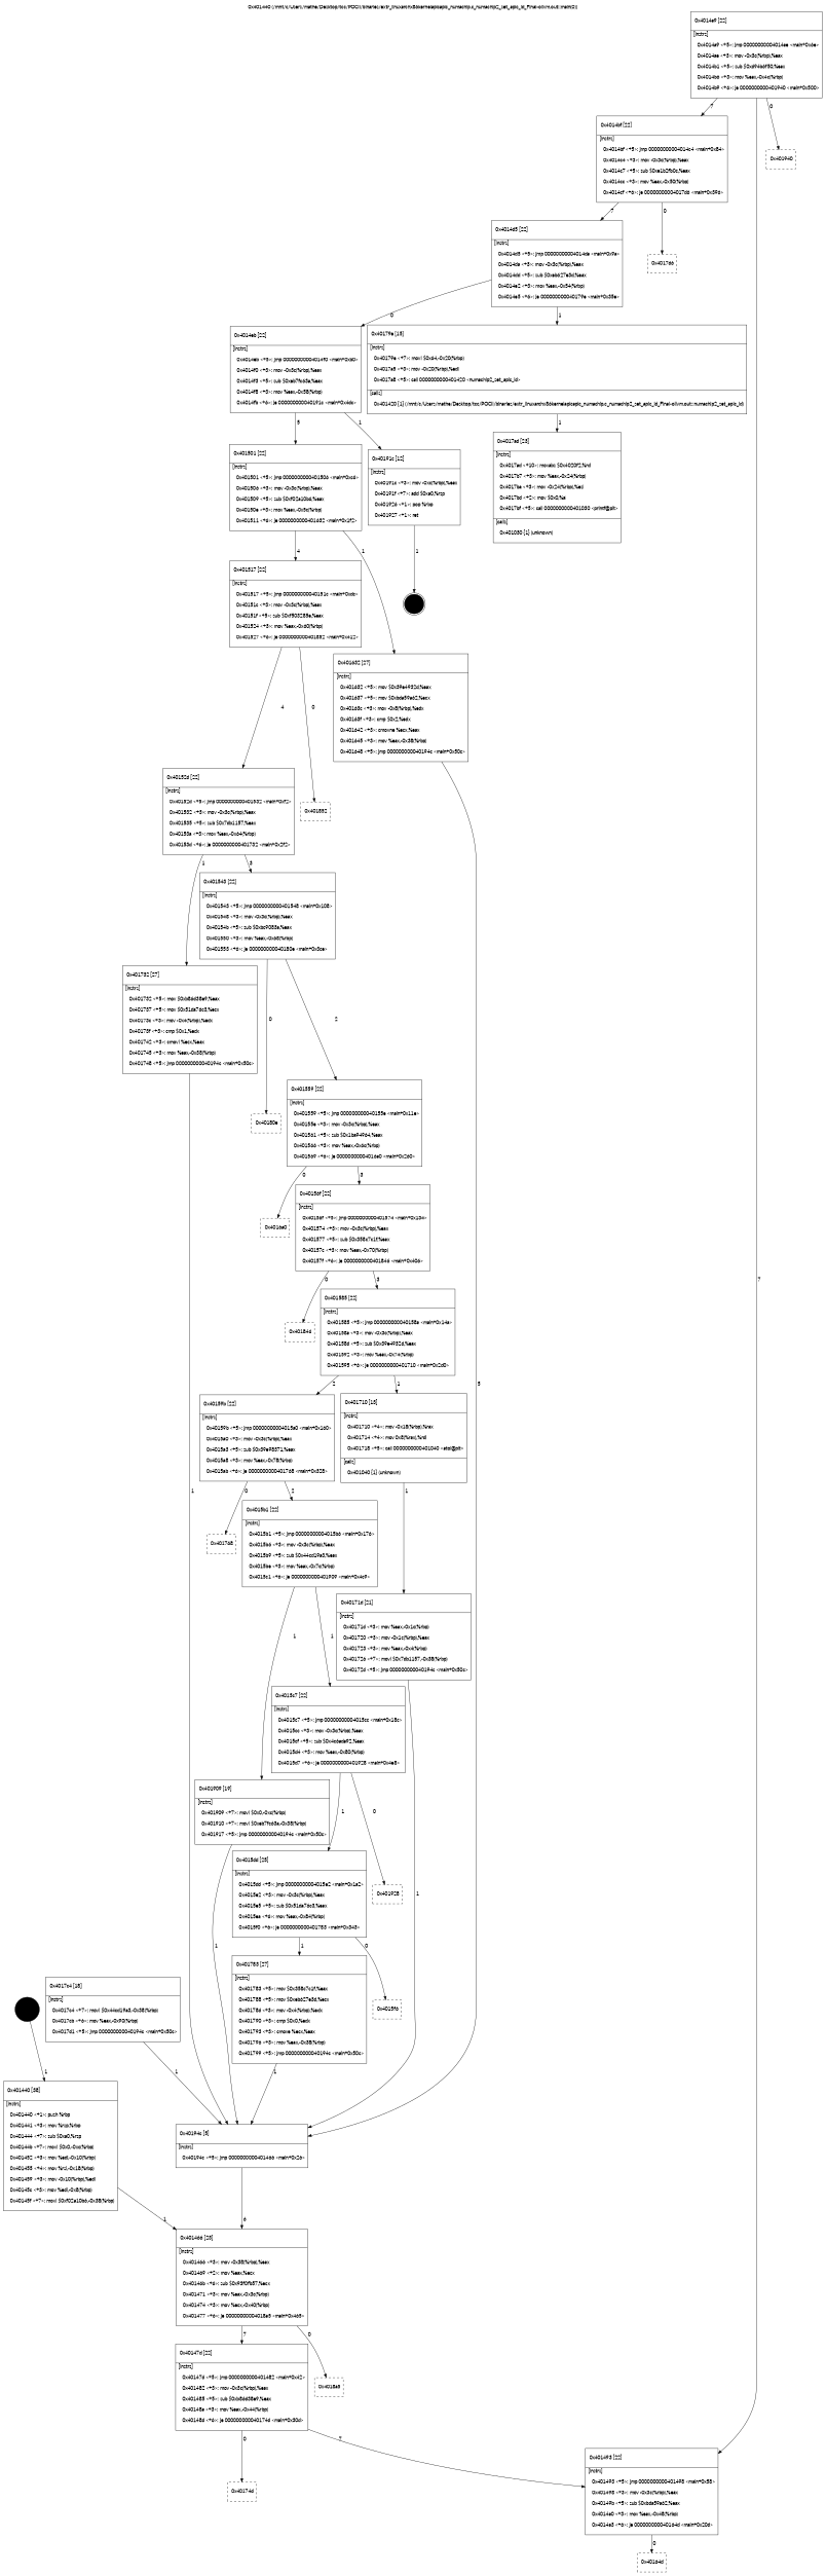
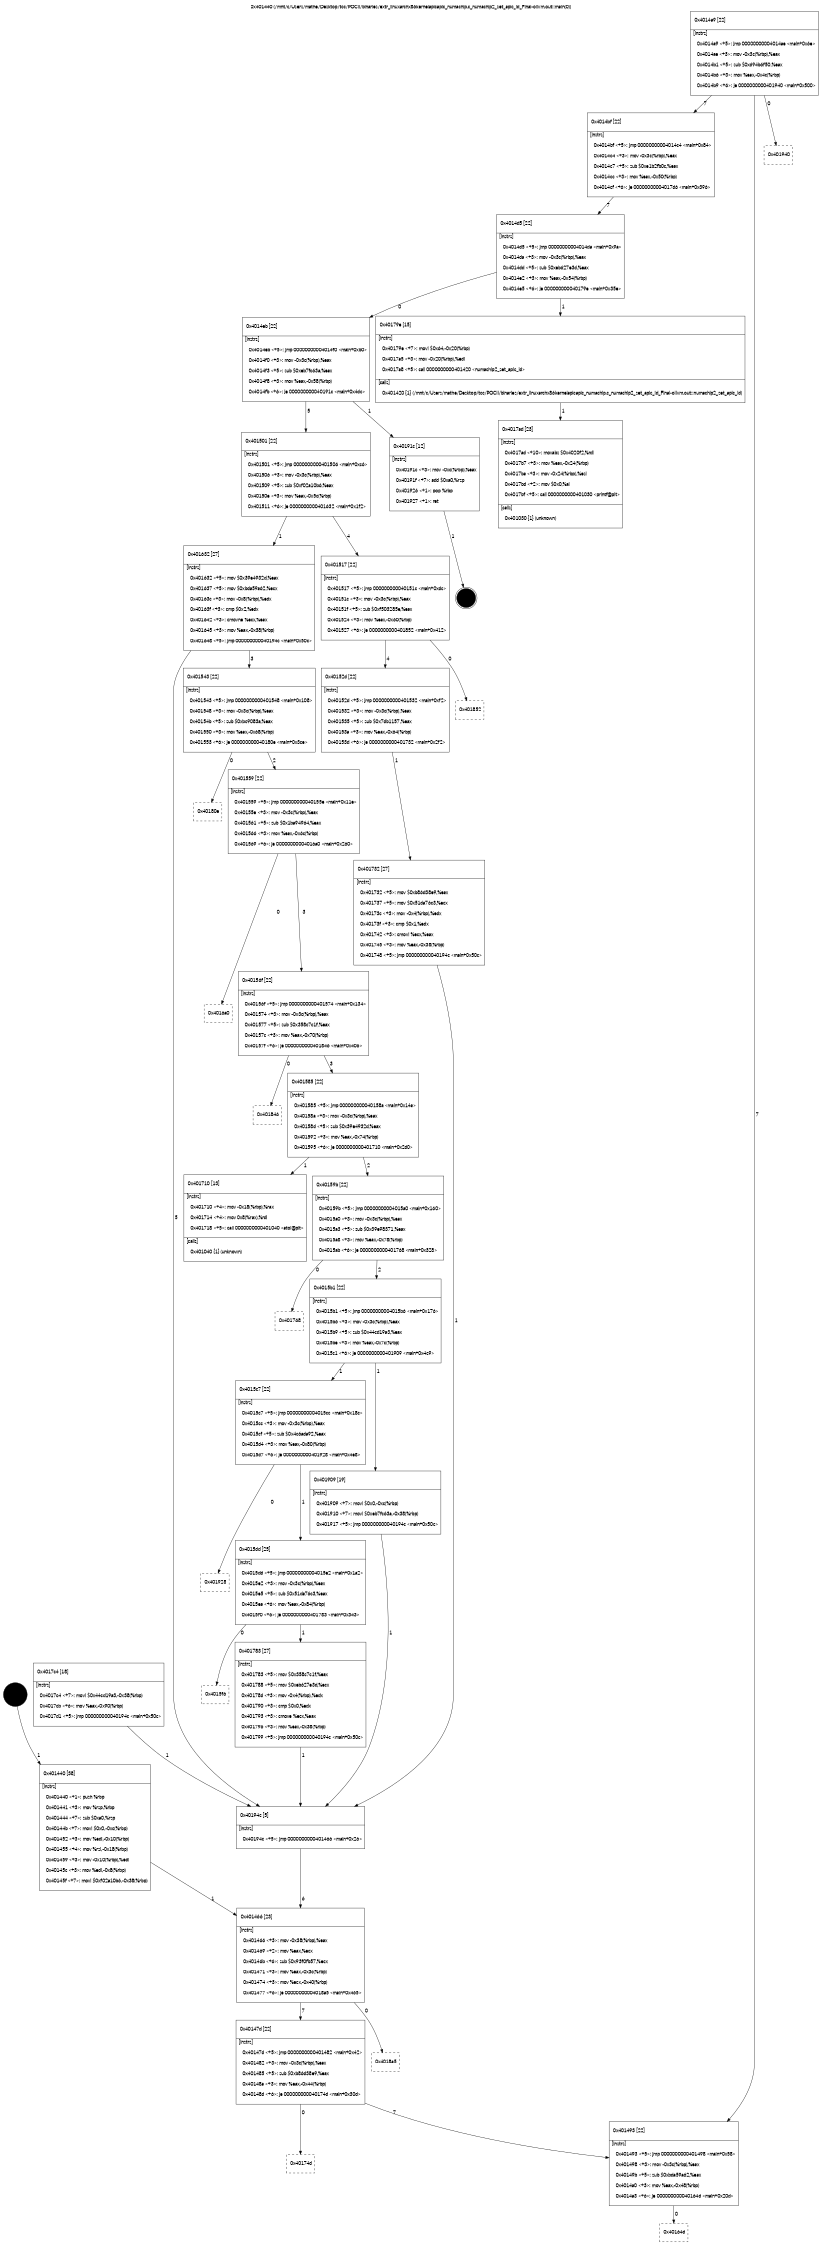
  digraph {
    fontname=Lato
    label="0x401440 (/mnt/c/Users/mathe/Desktop/tcc/POCII/binaries/extr_linuxarchx86kernelapicapic_numachip.c_numachip2_set_apic_id_Final-ollvm.out::main(0))"
    labelloc=t
    node [fontname=Lato shape=record]
    edge [fontname=Lato]
    Entry [fillcolor=black height=0.3 shape=circle style=filled width=0.3]
    n2 [label="{\n     0x401440 [38]\l\n     | [instrs]\l\n     &nbsp;&nbsp;0x401440 \<+1\>: push %rbp\l\n     &nbsp;&nbsp;0x401441 \<+3\>: mov %rsp,%rbp\l\n     &nbsp;&nbsp;0x401444 \<+7\>: sub $0xa0,%rsp\l\n     &nbsp;&nbsp;0x40144b \<+7\>: movl $0x0,-0xc(%rbp)\l\n     &nbsp;&nbsp;0x401452 \<+3\>: mov %edi,-0x10(%rbp)\l\n     &nbsp;&nbsp;0x401455 \<+4\>: mov %rsi,-0x18(%rbp)\l\n     &nbsp;&nbsp;0x401459 \<+3\>: mov -0x10(%rbp),%edi\l\n     &nbsp;&nbsp;0x40145c \<+3\>: mov %edi,-0x8(%rbp)\l\n     &nbsp;&nbsp;0x40145f \<+7\>: movl $0xf02a10b6,-0x38(%rbp)\l\n  }"]
    n3 [label="{\n     0x401466 [23]\l\n     | [instrs]\l\n     &nbsp;&nbsp;0x401466 \<+3\>: mov -0x38(%rbp),%eax\l\n     &nbsp;&nbsp;0x401469 \<+2\>: mov %eax,%ecx\l\n     &nbsp;&nbsp;0x40146b \<+6\>: sub $0x93f0fb57,%ecx\l\n     &nbsp;&nbsp;0x401471 \<+3\>: mov %eax,-0x3c(%rbp)\l\n     &nbsp;&nbsp;0x401474 \<+3\>: mov %ecx,-0x40(%rbp)\l\n     &nbsp;&nbsp;0x401477 \<+6\>: je 00000000004018a5 \<main+0x465\>\l\n  }"]
    n4 [label="{\n     0x4018a5\l\n  }" style=dashed]
    n5 [label="{\n     0x40147d [22]\l\n     | [instrs]\l\n     &nbsp;&nbsp;0x40147d \<+5\>: jmp 0000000000401482 \<main+0x42\>\l\n     &nbsp;&nbsp;0x401482 \<+3\>: mov -0x3c(%rbp),%eax\l\n     &nbsp;&nbsp;0x401485 \<+5\>: sub $0xb86d38e9,%eax\l\n     &nbsp;&nbsp;0x40148a \<+3\>: mov %eax,-0x44(%rbp)\l\n     &nbsp;&nbsp;0x40148d \<+6\>: je 000000000040174d \<main+0x30d\>\l\n  }"]
    n6 [label="{\n     0x40174d\l\n  }" style=dashed]
    n7 [label="{\n     0x401493 [22]\l\n     | [instrs]\l\n     &nbsp;&nbsp;0x401493 \<+5\>: jmp 0000000000401498 \<main+0x58\>\l\n     &nbsp;&nbsp;0x401498 \<+3\>: mov -0x3c(%rbp),%eax\l\n     &nbsp;&nbsp;0x40149b \<+5\>: sub $0xbda59a62,%eax\l\n     &nbsp;&nbsp;0x4014a0 \<+3\>: mov %eax,-0x48(%rbp)\l\n     &nbsp;&nbsp;0x4014a3 \<+6\>: je 000000000040164d \<main+0x20d\>\l\n  }"]
    n8 [label="{\n     0x40164d\l\n  }" style=dashed]
    Exit [fillcolor=black height=0.3 peripheries=2 shape=circle style=filled width=0.3]
    n10 [label="{\n     0x4014a9 [22]\l\n     | [instrs]\l\n     &nbsp;&nbsp;0x4014a9 \<+5\>: jmp 00000000004014ae \<main+0x6e\>\l\n     &nbsp;&nbsp;0x4014ae \<+3\>: mov -0x3c(%rbp),%eax\l\n     &nbsp;&nbsp;0x4014b1 \<+5\>: sub $0xd94b6f50,%eax\l\n     &nbsp;&nbsp;0x4014b6 \<+3\>: mov %eax,-0x4c(%rbp)\l\n     &nbsp;&nbsp;0x4014b9 \<+6\>: je 0000000000401940 \<main+0x500\>\l\n  }"]
    n11 [label="{\n     0x401940\l\n  }" style=dashed]
    n12 [label="{\n     0x4014bf [22]\l\n     | [instrs]\l\n     &nbsp;&nbsp;0x4014bf \<+5\>: jmp 00000000004014c4 \<main+0x84\>\l\n     &nbsp;&nbsp;0x4014c4 \<+3\>: mov -0x3c(%rbp),%eax\l\n     &nbsp;&nbsp;0x4014c7 \<+5\>: sub $0xe1b2fb0c,%eax\l\n     &nbsp;&nbsp;0x4014cc \<+3\>: mov %eax,-0x50(%rbp)\l\n     &nbsp;&nbsp;0x4014cf \<+6\>: je 00000000004017d6 \<main+0x396\>\l\n  }"]
    n13 [label="{\n     0x4017c4 [18]\l\n     | [instrs]\l\n     &nbsp;&nbsp;0x4017c4 \<+7\>: movl $0x44cd19a3,-0x38(%rbp)\l\n     &nbsp;&nbsp;0x4017cb \<+6\>: mov %eax,-0x90(%rbp)\l\n     &nbsp;&nbsp;0x4017d1 \<+5\>: jmp 000000000040194c \<main+0x50c\>\l\n  }"]
    n14 [label="{\n     0x40194c [5]\l\n     | [instrs]\l\n     &nbsp;&nbsp;0x40194c \<+5\>: jmp 0000000000401466 \<main+0x26\>\l\n  }"]
-   n15 [label="{\n     0x4017d6\l\n  }" style=dashed]
    n16 [label="{\n     0x4014d5 [22]\l\n     | [instrs]\l\n     &nbsp;&nbsp;0x4014d5 \<+5\>: jmp 00000000004014da \<main+0x9a\>\l\n     &nbsp;&nbsp;0x4014da \<+3\>: mov -0x3c(%rbp),%eax\l\n     &nbsp;&nbsp;0x4014dd \<+5\>: sub $0xeb627e3d,%eax\l\n     &nbsp;&nbsp;0x4014e2 \<+3\>: mov %eax,-0x54(%rbp)\l\n     &nbsp;&nbsp;0x4014e5 \<+6\>: je 000000000040179e \<main+0x35e\>\l\n  }"]
    n17 [label="{\n     0x4017ad [23]\l\n     | [instrs]\l\n     &nbsp;&nbsp;0x4017ad \<+10\>: movabs $0x4020f2,%rdi\l\n     &nbsp;&nbsp;0x4017b7 \<+3\>: mov %eax,-0x24(%rbp)\l\n     &nbsp;&nbsp;0x4017ba \<+3\>: mov -0x24(%rbp),%esi\l\n     &nbsp;&nbsp;0x4017bd \<+2\>: mov $0x0,%al\l\n     &nbsp;&nbsp;0x4017bf \<+5\>: call 0000000000401030 \<printf@plt\>\l\n     | [calls]\l\n     &nbsp;&nbsp;0x401030 \{1\} (unknown)\l\n  }"]
    n18 [label="{\n     0x40179e [15]\l\n     | [instrs]\l\n     &nbsp;&nbsp;0x40179e \<+7\>: movl $0x64,-0x20(%rbp)\l\n     &nbsp;&nbsp;0x4017a5 \<+3\>: mov -0x20(%rbp),%edi\l\n     &nbsp;&nbsp;0x4017a8 \<+5\>: call 0000000000401420 \<numachip2_set_apic_id\>\l\n     | [calls]\l\n     &nbsp;&nbsp;0x401420 \{1\} (/mnt/c/Users/mathe/Desktop/tcc/POCII/binaries/extr_linuxarchx86kernelapicapic_numachip.c_numachip2_set_apic_id_Final-ollvm.out::numachip2_set_apic_id)\l\n  }"]
    n19 [label="{\n     0x4014eb [22]\l\n     | [instrs]\l\n     &nbsp;&nbsp;0x4014eb \<+5\>: jmp 00000000004014f0 \<main+0xb0\>\l\n     &nbsp;&nbsp;0x4014f0 \<+3\>: mov -0x3c(%rbp),%eax\l\n     &nbsp;&nbsp;0x4014f3 \<+5\>: sub $0xeb7fc63a,%eax\l\n     &nbsp;&nbsp;0x4014f8 \<+3\>: mov %eax,-0x58(%rbp)\l\n     &nbsp;&nbsp;0x4014fb \<+6\>: je 000000000040191c \<main+0x4dc\>\l\n  }"]
    n20 [label="{\n     0x4015f6\l\n  }" style=dashed]
    n21 [label="{\n     0x40191c [12]\l\n     | [instrs]\l\n     &nbsp;&nbsp;0x40191c \<+3\>: mov -0xc(%rbp),%eax\l\n     &nbsp;&nbsp;0x40191f \<+7\>: add $0xa0,%rsp\l\n     &nbsp;&nbsp;0x401926 \<+1\>: pop %rbp\l\n     &nbsp;&nbsp;0x401927 \<+1\>: ret\l\n  }"]
    n22 [label="{\n     0x401501 [22]\l\n     | [instrs]\l\n     &nbsp;&nbsp;0x401501 \<+5\>: jmp 0000000000401506 \<main+0xc6\>\l\n     &nbsp;&nbsp;0x401506 \<+3\>: mov -0x3c(%rbp),%eax\l\n     &nbsp;&nbsp;0x401509 \<+5\>: sub $0xf02a10b6,%eax\l\n     &nbsp;&nbsp;0x40150e \<+3\>: mov %eax,-0x5c(%rbp)\l\n     &nbsp;&nbsp;0x401511 \<+6\>: je 0000000000401632 \<main+0x1f2\>\l\n  }"]
    n23 [label="{\n     0x401783 [27]\l\n     | [instrs]\l\n     &nbsp;&nbsp;0x401783 \<+5\>: mov $0x358c7c1f,%eax\l\n     &nbsp;&nbsp;0x401788 \<+5\>: mov $0xeb627e3d,%ecx\l\n     &nbsp;&nbsp;0x40178d \<+3\>: mov -0x4(%rbp),%edx\l\n     &nbsp;&nbsp;0x401790 \<+3\>: cmp $0x0,%edx\l\n     &nbsp;&nbsp;0x401793 \<+3\>: cmove %ecx,%eax\l\n     &nbsp;&nbsp;0x401796 \<+3\>: mov %eax,-0x38(%rbp)\l\n     &nbsp;&nbsp;0x401799 \<+5\>: jmp 000000000040194c \<main+0x50c\>\l\n  }"]
    n24 [label="{\n     0x401632 [27]\l\n     | [instrs]\l\n     &nbsp;&nbsp;0x401632 \<+5\>: mov $0x39e4932d,%eax\l\n     &nbsp;&nbsp;0x401637 \<+5\>: mov $0xbda59a62,%ecx\l\n     &nbsp;&nbsp;0x40163c \<+3\>: mov -0x8(%rbp),%edx\l\n     &nbsp;&nbsp;0x40163f \<+3\>: cmp $0x2,%edx\l\n     &nbsp;&nbsp;0x401642 \<+3\>: cmovne %ecx,%eax\l\n     &nbsp;&nbsp;0x401645 \<+3\>: mov %eax,-0x38(%rbp)\l\n     &nbsp;&nbsp;0x401648 \<+5\>: jmp 000000000040194c \<main+0x50c\>\l\n  }"]
    n25 [label="{\n     0x401517 [22]\l\n     | [instrs]\l\n     &nbsp;&nbsp;0x401517 \<+5\>: jmp 000000000040151c \<main+0xdc\>\l\n     &nbsp;&nbsp;0x40151c \<+3\>: mov -0x3c(%rbp),%eax\l\n     &nbsp;&nbsp;0x40151f \<+5\>: sub $0xf503285e,%eax\l\n     &nbsp;&nbsp;0x401524 \<+3\>: mov %eax,-0x60(%rbp)\l\n     &nbsp;&nbsp;0x401527 \<+6\>: je 0000000000401852 \<main+0x412\>\l\n  }"]
    n26 [label="{\n     0x4015dd [25]\l\n     | [instrs]\l\n     &nbsp;&nbsp;0x4015dd \<+5\>: jmp 00000000004015e2 \<main+0x1a2\>\l\n     &nbsp;&nbsp;0x4015e2 \<+3\>: mov -0x3c(%rbp),%eax\l\n     &nbsp;&nbsp;0x4015e5 \<+5\>: sub $0x51da76c3,%eax\l\n     &nbsp;&nbsp;0x4015ea \<+6\>: mov %eax,-0x84(%rbp)\l\n     &nbsp;&nbsp;0x4015f0 \<+6\>: je 0000000000401783 \<main+0x343\>\l\n  }"]
    n27 [label="{\n     0x401852\l\n  }" style=dashed]
    n28 [label="{\n     0x40152d [22]\l\n     | [instrs]\l\n     &nbsp;&nbsp;0x40152d \<+5\>: jmp 0000000000401532 \<main+0xf2\>\l\n     &nbsp;&nbsp;0x401532 \<+3\>: mov -0x3c(%rbp),%eax\l\n     &nbsp;&nbsp;0x401535 \<+5\>: sub $0x7db1157,%eax\l\n     &nbsp;&nbsp;0x40153a \<+3\>: mov %eax,-0x64(%rbp)\l\n     &nbsp;&nbsp;0x40153d \<+6\>: je 0000000000401732 \<main+0x2f2\>\l\n  }"]
    n29 [label="{\n     0x401928\l\n  }" style=dashed]
    n30 [label="{\n     0x401732 [27]\l\n     | [instrs]\l\n     &nbsp;&nbsp;0x401732 \<+5\>: mov $0xb86d38e9,%eax\l\n     &nbsp;&nbsp;0x401737 \<+5\>: mov $0x51da76c3,%ecx\l\n     &nbsp;&nbsp;0x40173c \<+3\>: mov -0x4(%rbp),%edx\l\n     &nbsp;&nbsp;0x40173f \<+3\>: cmp $0x1,%edx\l\n     &nbsp;&nbsp;0x401742 \<+3\>: cmovl %ecx,%eax\l\n     &nbsp;&nbsp;0x401745 \<+3\>: mov %eax,-0x38(%rbp)\l\n     &nbsp;&nbsp;0x401748 \<+5\>: jmp 000000000040194c \<main+0x50c\>\l\n  }"]
    n31 [label="{\n     0x401543 [22]\l\n     | [instrs]\l\n     &nbsp;&nbsp;0x401543 \<+5\>: jmp 0000000000401548 \<main+0x108\>\l\n     &nbsp;&nbsp;0x401548 \<+3\>: mov -0x3c(%rbp),%eax\l\n     &nbsp;&nbsp;0x40154b \<+5\>: sub $0xbc9083a,%eax\l\n     &nbsp;&nbsp;0x401550 \<+3\>: mov %eax,-0x68(%rbp)\l\n     &nbsp;&nbsp;0x401553 \<+6\>: je 000000000040180e \<main+0x3ce\>\l\n  }"]
    n32 [label="{\n     0x4015c7 [22]\l\n     | [instrs]\l\n     &nbsp;&nbsp;0x4015c7 \<+5\>: jmp 00000000004015cc \<main+0x18c\>\l\n     &nbsp;&nbsp;0x4015cc \<+3\>: mov -0x3c(%rbp),%eax\l\n     &nbsp;&nbsp;0x4015cf \<+5\>: sub $0x4c6ada92,%eax\l\n     &nbsp;&nbsp;0x4015d4 \<+3\>: mov %eax,-0x80(%rbp)\l\n     &nbsp;&nbsp;0x4015d7 \<+6\>: je 0000000000401928 \<main+0x4e8\>\l\n  }"]
    n33 [label="{\n     0x40180e\l\n  }" style=dashed]
    n34 [label="{\n     0x401559 [22]\l\n     | [instrs]\l\n     &nbsp;&nbsp;0x401559 \<+5\>: jmp 000000000040155e \<main+0x11e\>\l\n     &nbsp;&nbsp;0x40155e \<+3\>: mov -0x3c(%rbp),%eax\l\n     &nbsp;&nbsp;0x401561 \<+5\>: sub $0x1ba94964,%eax\l\n     &nbsp;&nbsp;0x401566 \<+3\>: mov %eax,-0x6c(%rbp)\l\n     &nbsp;&nbsp;0x401569 \<+6\>: je 00000000004016a0 \<main+0x260\>\l\n  }"]
    n35 [label="{\n     0x401909 [19]\l\n     | [instrs]\l\n     &nbsp;&nbsp;0x401909 \<+7\>: movl $0x0,-0xc(%rbp)\l\n     &nbsp;&nbsp;0x401910 \<+7\>: movl $0xeb7fc63a,-0x38(%rbp)\l\n     &nbsp;&nbsp;0x401917 \<+5\>: jmp 000000000040194c \<main+0x50c\>\l\n  }"]
    n36 [label="{\n     0x4016a0\l\n  }" style=dashed]
    n37 [label="{\n     0x40156f [22]\l\n     | [instrs]\l\n     &nbsp;&nbsp;0x40156f \<+5\>: jmp 0000000000401574 \<main+0x134\>\l\n     &nbsp;&nbsp;0x401574 \<+3\>: mov -0x3c(%rbp),%eax\l\n     &nbsp;&nbsp;0x401577 \<+5\>: sub $0x358c7c1f,%eax\l\n     &nbsp;&nbsp;0x40157c \<+3\>: mov %eax,-0x70(%rbp)\l\n     &nbsp;&nbsp;0x40157f \<+6\>: je 0000000000401846 \<main+0x406\>\l\n  }"]
    n38 [label="{\n     0x4015b1 [22]\l\n     | [instrs]\l\n     &nbsp;&nbsp;0x4015b1 \<+5\>: jmp 00000000004015b6 \<main+0x176\>\l\n     &nbsp;&nbsp;0x4015b6 \<+3\>: mov -0x3c(%rbp),%eax\l\n     &nbsp;&nbsp;0x4015b9 \<+5\>: sub $0x44cd19a3,%eax\l\n     &nbsp;&nbsp;0x4015be \<+3\>: mov %eax,-0x7c(%rbp)\l\n     &nbsp;&nbsp;0x4015c1 \<+6\>: je 0000000000401909 \<main+0x4c9\>\l\n  }"]
    n39 [label="{\n     0x401846\l\n  }" style=dashed]
    n40 [label="{\n     0x401585 [22]\l\n     | [instrs]\l\n     &nbsp;&nbsp;0x401585 \<+5\>: jmp 000000000040158a \<main+0x14a\>\l\n     &nbsp;&nbsp;0x40158a \<+3\>: mov -0x3c(%rbp),%eax\l\n     &nbsp;&nbsp;0x40158d \<+5\>: sub $0x39e4932d,%eax\l\n     &nbsp;&nbsp;0x401592 \<+3\>: mov %eax,-0x74(%rbp)\l\n     &nbsp;&nbsp;0x401595 \<+6\>: je 0000000000401710 \<main+0x2d0\>\l\n  }"]
    n41 [label="{\n     0x401768\l\n  }" style=dashed]
    n42 [label="{\n     0x40159b [22]\l\n     | [instrs]\l\n     &nbsp;&nbsp;0x40159b \<+5\>: jmp 00000000004015a0 \<main+0x160\>\l\n     &nbsp;&nbsp;0x4015a0 \<+3\>: mov -0x3c(%rbp),%eax\l\n     &nbsp;&nbsp;0x4015a3 \<+5\>: sub $0x39e98371,%eax\l\n     &nbsp;&nbsp;0x4015a8 \<+3\>: mov %eax,-0x78(%rbp)\l\n     &nbsp;&nbsp;0x4015ab \<+6\>: je 0000000000401768 \<main+0x328\>\l\n  }"]
    n43 [label="{\n     0x401710 [13]\l\n     | [instrs]\l\n     &nbsp;&nbsp;0x401710 \<+4\>: mov -0x18(%rbp),%rax\l\n     &nbsp;&nbsp;0x401714 \<+4\>: mov 0x8(%rax),%rdi\l\n     &nbsp;&nbsp;0x401718 \<+5\>: call 0000000000401040 \<atoi@plt\>\l\n     | [calls]\l\n     &nbsp;&nbsp;0x401040 \{1\} (unknown)\l\n  }"]
-   n44 [label="{\n     0x40171d [21]\l\n     | [instrs]\l\n     &nbsp;&nbsp;0x40171d \<+3\>: mov %eax,-0x1c(%rbp)\l\n     &nbsp;&nbsp;0x401720 \<+3\>: mov -0x1c(%rbp),%eax\l\n     &nbsp;&nbsp;0x401723 \<+3\>: mov %eax,-0x4(%rbp)\l\n     &nbsp;&nbsp;0x401726 \<+7\>: movl $0x7db1157,-0x38(%rbp)\l\n     &nbsp;&nbsp;0x40172d \<+5\>: jmp 000000000040194c \<main+0x50c\>\l\n  }"]
    Entry -> n2 [label=" 1"]
    n2 -> n3 [label=" 1"]
    n3 -> n4 [label=" 0"]
    n3 -> n5 [label=" 7"]
    n5 -> n6 [label=" 0"]
    n5 -> n7 [label=" 7"]
    n7 -> n8 [label=" 0"]
    n10 -> n7 [label=" 7"]
    n10 -> n11 [label=" 0"]
    n10 -> n12 [label=" 7"]
-   n12 -> n15 [label=" 0"]
    n12 -> n16 [label=" 7"]
    n13 -> n14 [label=" 1"]
    n14 -> n3 [label=" 6"]
    n16 -> n18 [label=" 1"]
    n16 -> n19 [label=" 0"]
    n18 -> n17 [label=" 1"]
    n19 -> n21 [label=" 1"]
    n19 -> n22 [label=" 5"]
    n21 -> Exit [label=" 1"]
    n22 -> n24 [label=" 1"]
    n22 -> n25 [label=" 4"]
    n23 -> n14 [label=" 1"]
    n24 -> n14 [label=" 5"]
    n25 -> n27 [label=" 0"]
    n25 -> n28 [label=" 4"]
    n26 -> n20 [label=" 0"]
    n26 -> n23 [label=" 1"]
    n28 -> n30 [label=" 1"]
-   n28 -> n31 [label=" 3"]
+   n24 -> n31 [label=" 3"]
    n30 -> n14 [label=" 1"]
    n31 -> n33 [label=" 0"]
    n31 -> n34 [label=" 2"]
    n32 -> n26 [label=" 1"]
    n32 -> n29 [label=" 0"]
    n34 -> n36 [label=" 0"]
    n34 -> n37 [label=" 3"]
    n35 -> n14 [label=" 1"]
    n37 -> n39 [label=" 0"]
    n37 -> n40 [label=" 3"]
    n38 -> n32 [label=" 1"]
    n38 -> n35 [label=" 1"]
    n40 -> n42 [label=" 2"]
    n40 -> n43 [label=" 1"]
    n42 -> n38 [label=" 2"]
    n42 -> n41 [label=" 0"]
-   n43 -> n44 [label=" 1"]
-   n44 -> n14 [label=" 1"]
  }
